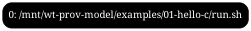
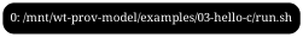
  digraph {
    rankdir=LR
    fontname="Noto Serif"
-   n1 [fillcolor=black fontcolor=white label="0: /mnt/wt-prov-model/examples/01-hello-c/run.sh" shape=box style="filled,rounded" fontname="Noto Serif"]
+   n1 [fillcolor=black fontcolor=white label="0: /mnt/wt-prov-model/examples/03-hello-c/run.sh" shape=box style="filled,rounded" fontname="Noto Serif"]
  }
